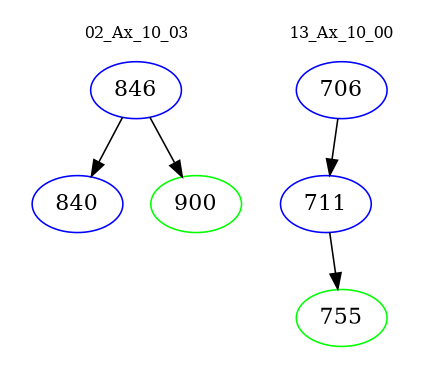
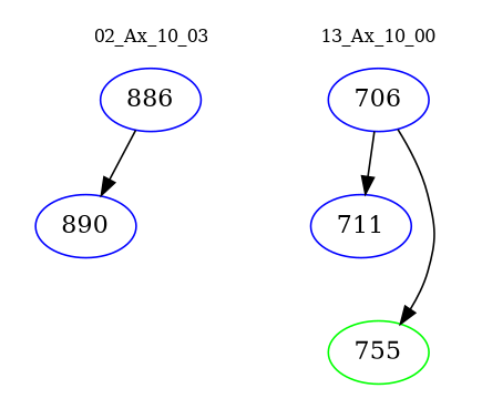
  digraph {
    node [color=blue]
    edge [color=black]
-   n1 [label=846]
-   n2 [label=840]
-   n3 [color=green label=900]
+   n1 [label=886]
+   n2 [label=890]
    n4 [label=706]
    n5 [label=711]
    n6 [color=green label=755]
    subgraph cluster_1 {
      color=white
      fontsize=10
      label="02_Ax_10_03"
      n1
      n2
-     n3
    }
    subgraph cluster_2 {
      color=white
      fontsize=10
      label="13_Ax_10_00"
      n4
      n5
      n6
    }
    n1 -> n2
-   n1 -> n3
    n4 -> n5
-   n5 -> n6
+   n4 -> n6
  }
